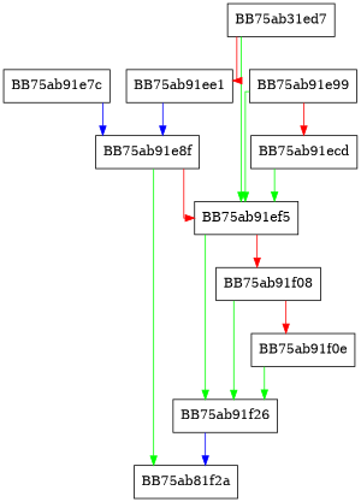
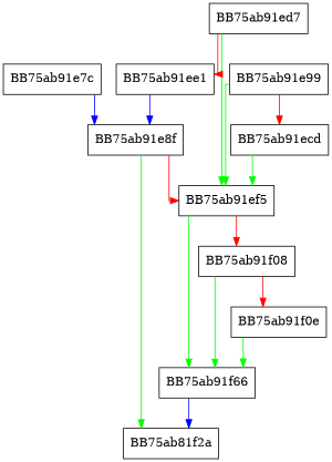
  digraph {
    splines=ortho
    node [shape=box]
    edge [color=green]
    BB75ab91e7c
    BB75ab91e8f
    n3 [label=BB75ab81f2a]
    BB75ab91ef5
    BB75ab91e99
    BB75ab91ecd
-   BB75ab91f26
+   BB75ab91f26 [label=BB75ab91f66]
    BB75ab91f08
    BB75ab91f0e
-   BB75ab91ed7 [label=BB75ab31ed7]
+   BB75ab91ed7
    BB75ab91ee1
    BB75ab91e7c -> BB75ab91e8f [color=blue]
    BB75ab91e8f -> n3
    BB75ab91e8f -> BB75ab91ef5 [color=red]
    BB75ab91ef5 -> BB75ab91f26
    BB75ab91ef5 -> BB75ab91f08 [color=red]
    BB75ab91e99 -> BB75ab91ef5
    BB75ab91e99 -> BB75ab91ecd [color=red]
    BB75ab91ecd -> BB75ab91ef5
    BB75ab91f26 -> n3 [color=blue]
    BB75ab91f08 -> BB75ab91f26
    BB75ab91f08 -> BB75ab91f0e [color=red]
    BB75ab91f0e -> BB75ab91f26
    BB75ab91ed7 -> BB75ab91ef5
    BB75ab91ed7 -> BB75ab91ee1 [color=red]
    BB75ab91ee1 -> BB75ab91e8f [color=blue]
  }
